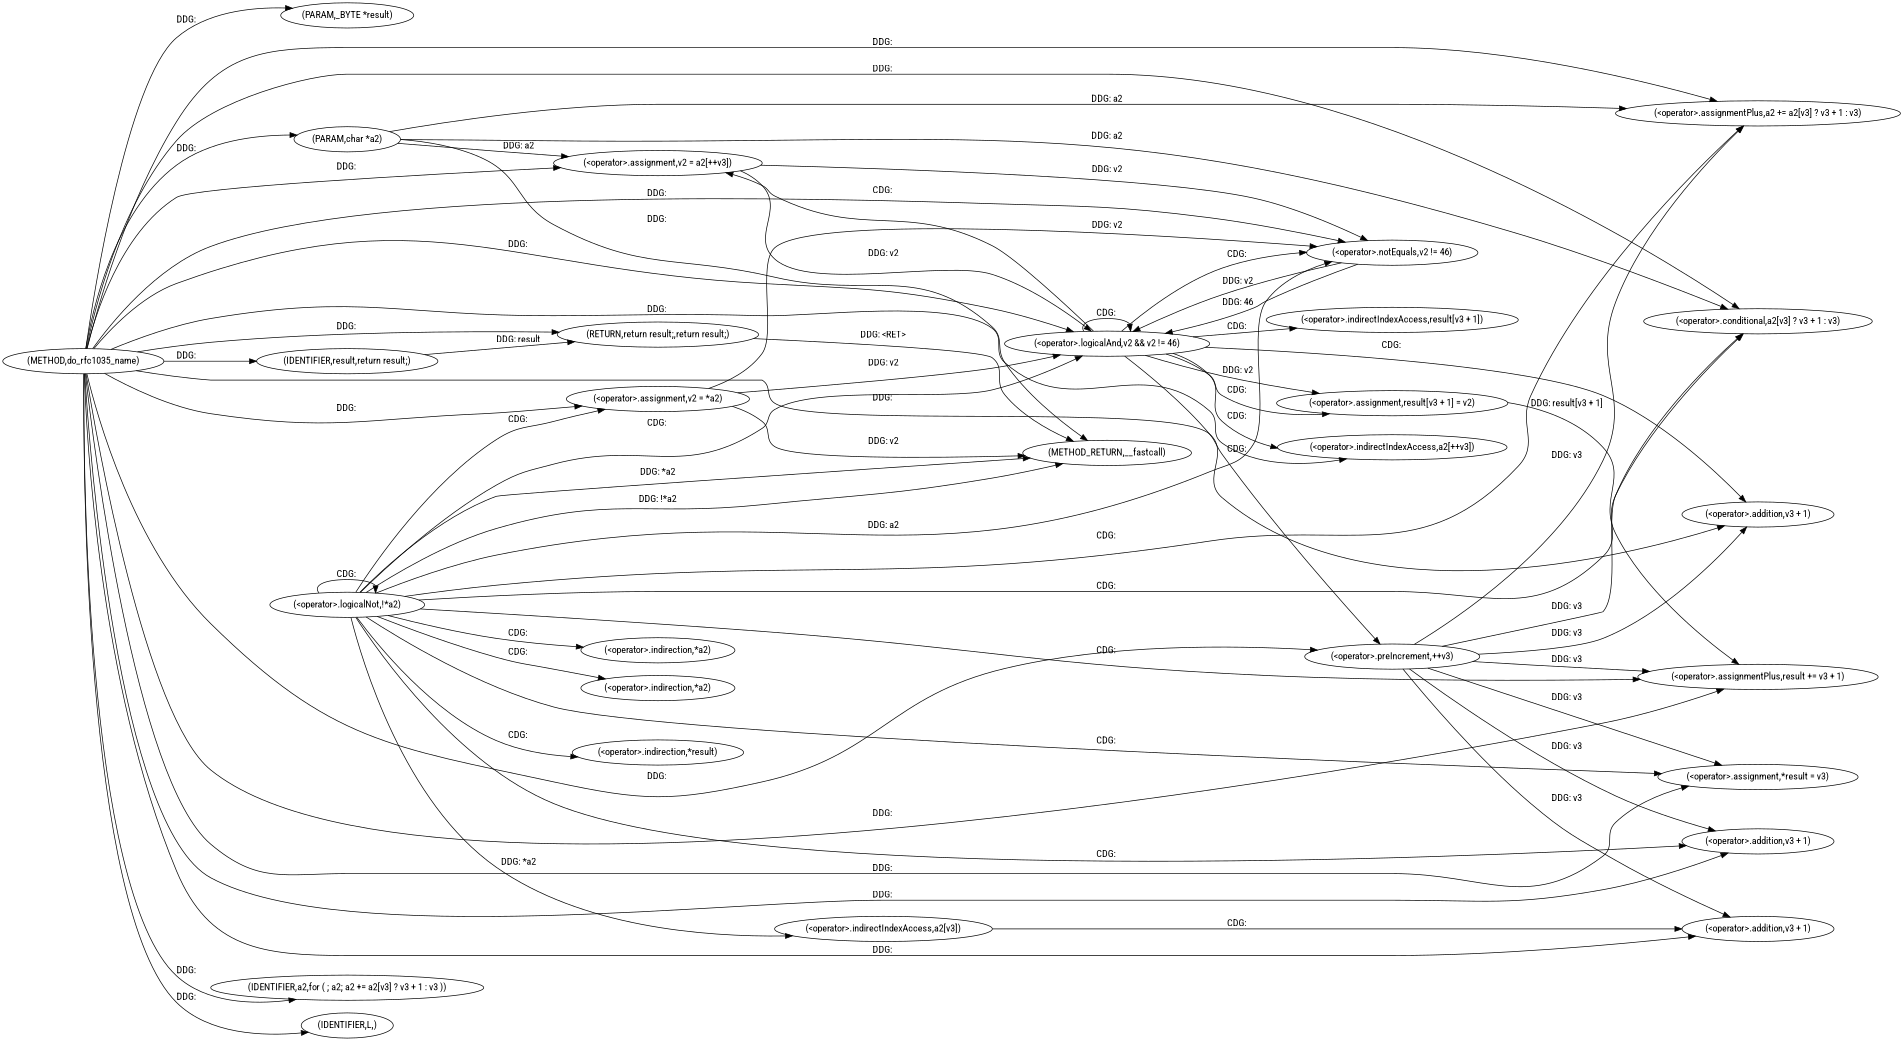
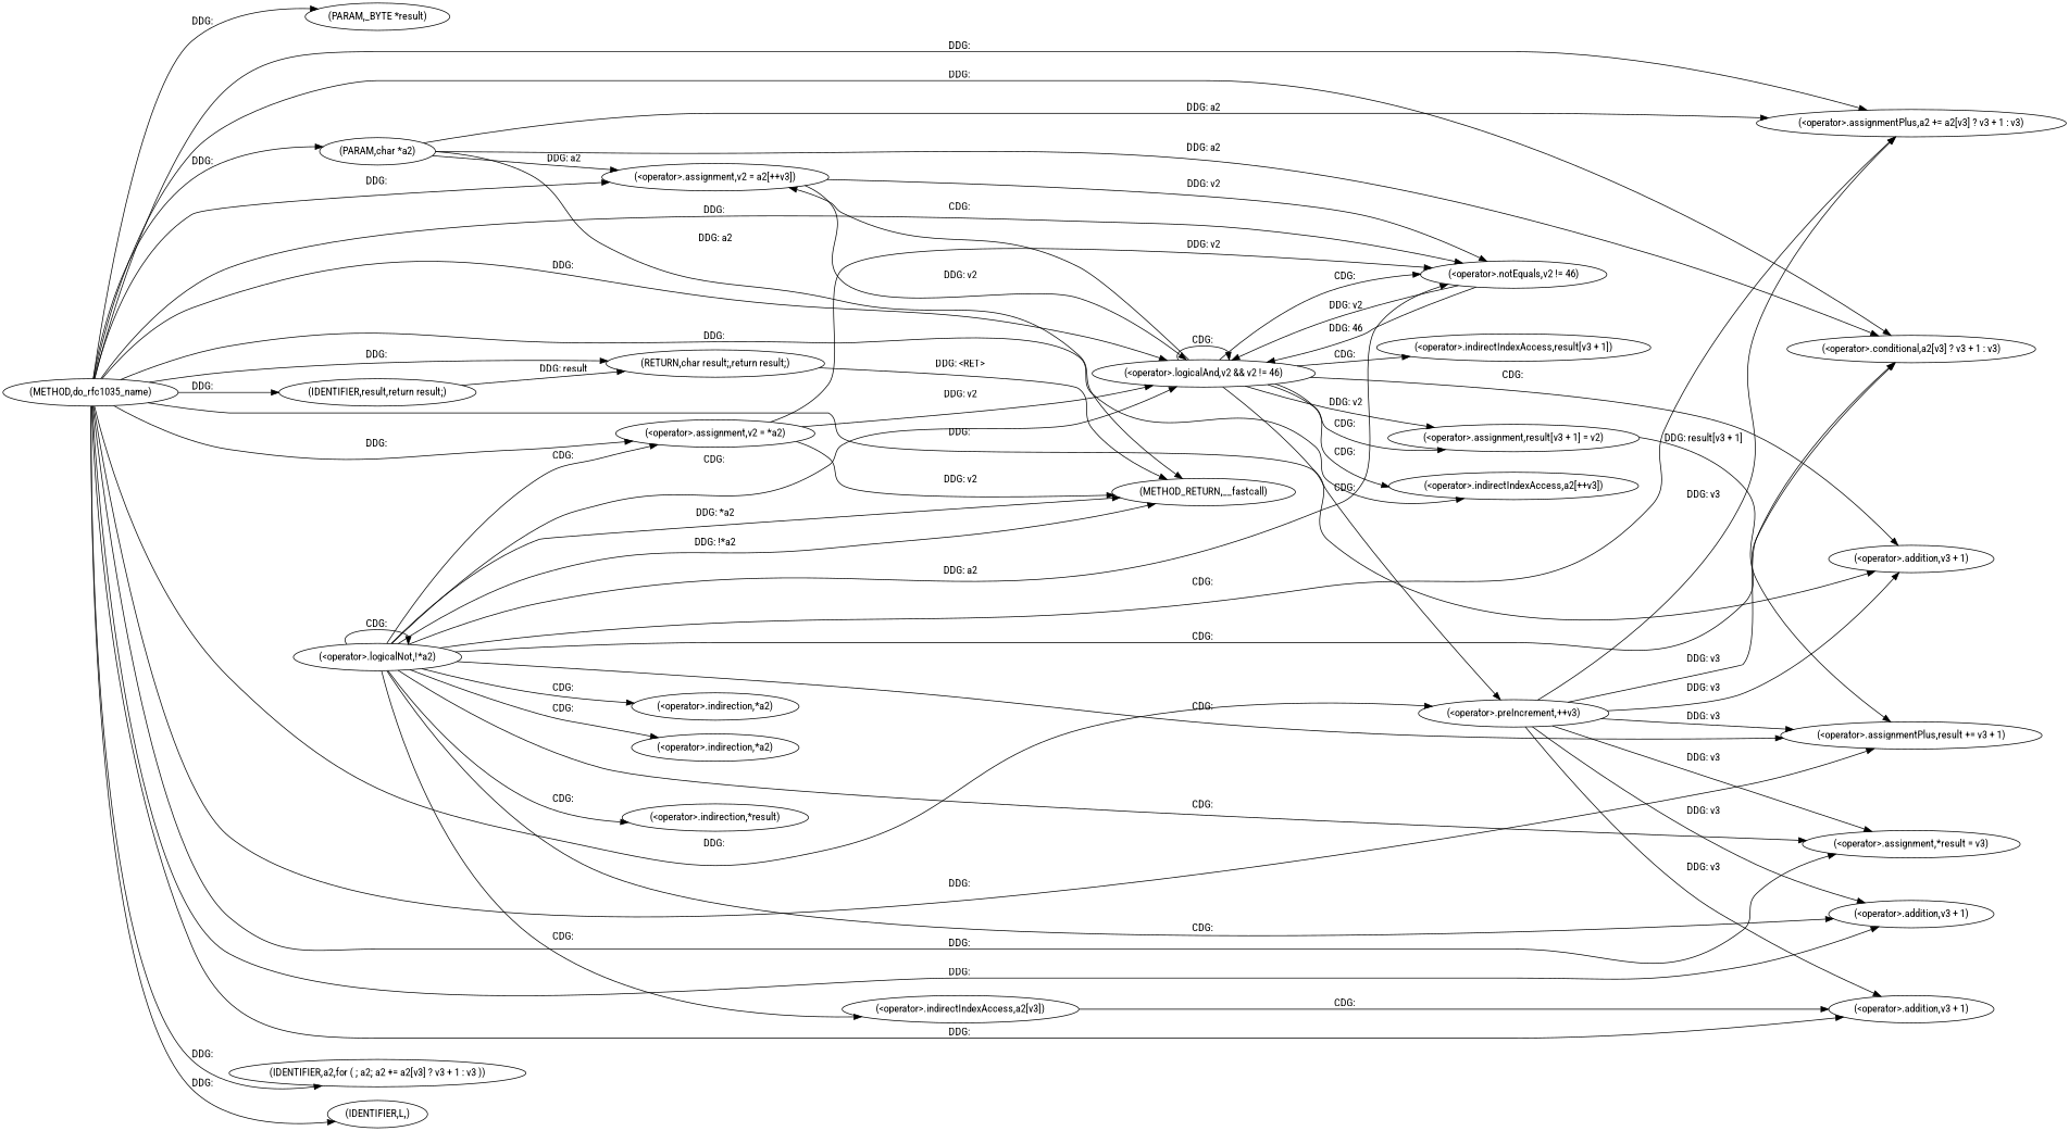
  digraph {
    fontname="Roboto Condensed"
    rankdir=LR
    node [fontname="Roboto Condensed"]
    edge [fontname="Roboto Condensed"]
    n1 [label="(METHOD,do_rfc1035_name)"]
    n2 [label="(PARAM,_BYTE *result)"]
    n3 [label="(PARAM,char *a2)"]
    n4 [label="(IDENTIFIER,a2,for ( ; a2; a2 += a2[v3] ? v3 + 1 : v3 ))"]
    n5 [label="(<operator>.assignmentPlus,a2 += a2[v3] ? v3 + 1 : v3)"]
    n6 [label="(<operator>.conditional,a2[v3] ? v3 + 1 : v3)"]
    n7 [label="(<operator>.addition,v3 + 1)"]
    n8 [label="(<operator>.assignment,v2 = *a2)"]
    n9 [label="(IDENTIFIER,L,)"]
    n10 [label="(<operator>.logicalAnd,v2 && v2 != 46)"]
    n11 [label="(<operator>.notEquals,v2 != 46)"]
    n12 [label="(<operator>.addition,v3 + 1)"]
    n13 [label="(<operator>.assignment,v2 = a2[++v3])"]
    n14 [label="(<operator>.preIncrement,++v3)"]
    n15 [label="(<operator>.assignment,*result = v3)"]
    n16 [label="(<operator>.assignmentPlus,result += v3 + 1)"]
    n17 [label="(<operator>.addition,v3 + 1)"]
-   n18 [label="(RETURN,return result;,return result;)"]
+   n18 [label="(RETURN,char result;,return result;)"]
    n19 [label="(IDENTIFIER,result,return result;)"]
    n20 [label="(<operator>.indirectIndexAccess,a2[++v3])"]
    n21 [label="(METHOD_RETURN,__fastcall)"]
    n22 [label="(<operator>.assignment,result[v3 + 1] = v2)"]
    n23 [label="(<operator>.indirectIndexAccess,result[v3 + 1])"]
    n24 [label="(<operator>.logicalNot,!*a2)"]
    n25 [label="(<operator>.indirectIndexAccess,a2[v3])"]
    n26 [label="(<operator>.indirection,*a2)"]
    n27 [label="(<operator>.indirection,*a2)"]
    n28 [label="(<operator>.indirection,*result)"]
    n1 -> n2 [label="DDG: "]
    n1 -> n3 [label="DDG: "]
    n1 -> n4 [label="DDG: "]
    n1 -> n5 [label="DDG: "]
    n1 -> n6 [label="DDG: "]
    n1 -> n7 [label="DDG: "]
    n1 -> n8 [label="DDG: "]
    n1 -> n9 [label="DDG: "]
    n1 -> n10 [label="DDG: "]
    n1 -> n11 [label="DDG: "]
    n1 -> n12 [label="DDG: "]
    n1 -> n13 [label="DDG: "]
    n1 -> n14 [label="DDG: "]
    n1 -> n15 [label="DDG: "]
    n1 -> n16 [label="DDG: "]
    n1 -> n17 [label="DDG: "]
    n1 -> n18 [label="DDG: "]
    n1 -> n19 [label="DDG: "]
    n1 -> n20 [label="DDG: "]
    n3 -> n5 [label="DDG: a2"]
    n3 -> n6 [label="DDG: a2"]
    n3 -> n13 [label="DDG: a2"]
-   n3 -> n21 [label="DDG: "]
+   n3 -> n21 [label="DDG: a2"]
    n8 -> n10 [label="DDG: v2"]
    n8 -> n11 [label="DDG: v2"]
    n8 -> n21 [label="DDG: v2"]
    n10 -> n10 [label="CDG: "]
    n10 -> n11 [label="CDG: "]
    n10 -> n12 [label="CDG: "]
    n10 -> n13 [label="CDG: "]
    n10 -> n14 [label="CDG: "]
    n10 -> n20 [label="CDG: "]
    n10 -> n22 [label="DDG: v2"]
    n10 -> n22 [label="CDG: "]
    n10 -> n23 [label="CDG: "]
    n11 -> n10 [label="DDG: v2"]
    n11 -> n10 [label="DDG: 46"]
    n13 -> n10 [label="DDG: v2"]
    n13 -> n11 [label="DDG: v2"]
    n14 -> n5 [label="DDG: v3"]
    n14 -> n6 [label="DDG: v3"]
    n14 -> n7 [label="DDG: v3"]
    n14 -> n12 [label="DDG: v3"]
    n14 -> n15 [label="DDG: v3"]
    n14 -> n16 [label="DDG: v3"]
    n14 -> n17 [label="DDG: v3"]
    n18 -> n21 [label="DDG: <RET>"]
    n19 -> n18 [label="DDG: result"]
    n22 -> n16 [label="DDG: result[v3 + 1]"]
    n24 -> n5 [label="CDG: "]
    n24 -> n6 [label="CDG: "]
    n24 -> n8 [label="CDG: "]
    n24 -> n10 [label="CDG: "]
    n24 -> n11 [label="DDG: a2"]
    n24 -> n15 [label="CDG: "]
    n24 -> n16 [label="CDG: "]
    n24 -> n17 [label="CDG: "]
    n24 -> n21 [label="DDG: *a2"]
    n24 -> n21 [label="DDG: !*a2"]
    n24 -> n24 [label="CDG: "]
-   n24 -> n25 [label="DDG: *a2"]
+   n24 -> n25 [label="CDG: "]
    n24 -> n26 [label="CDG: "]
    n24 -> n27 [label="CDG: "]
    n24 -> n28 [label="CDG: "]
    n25 -> n7 [label="CDG: "]
  }
